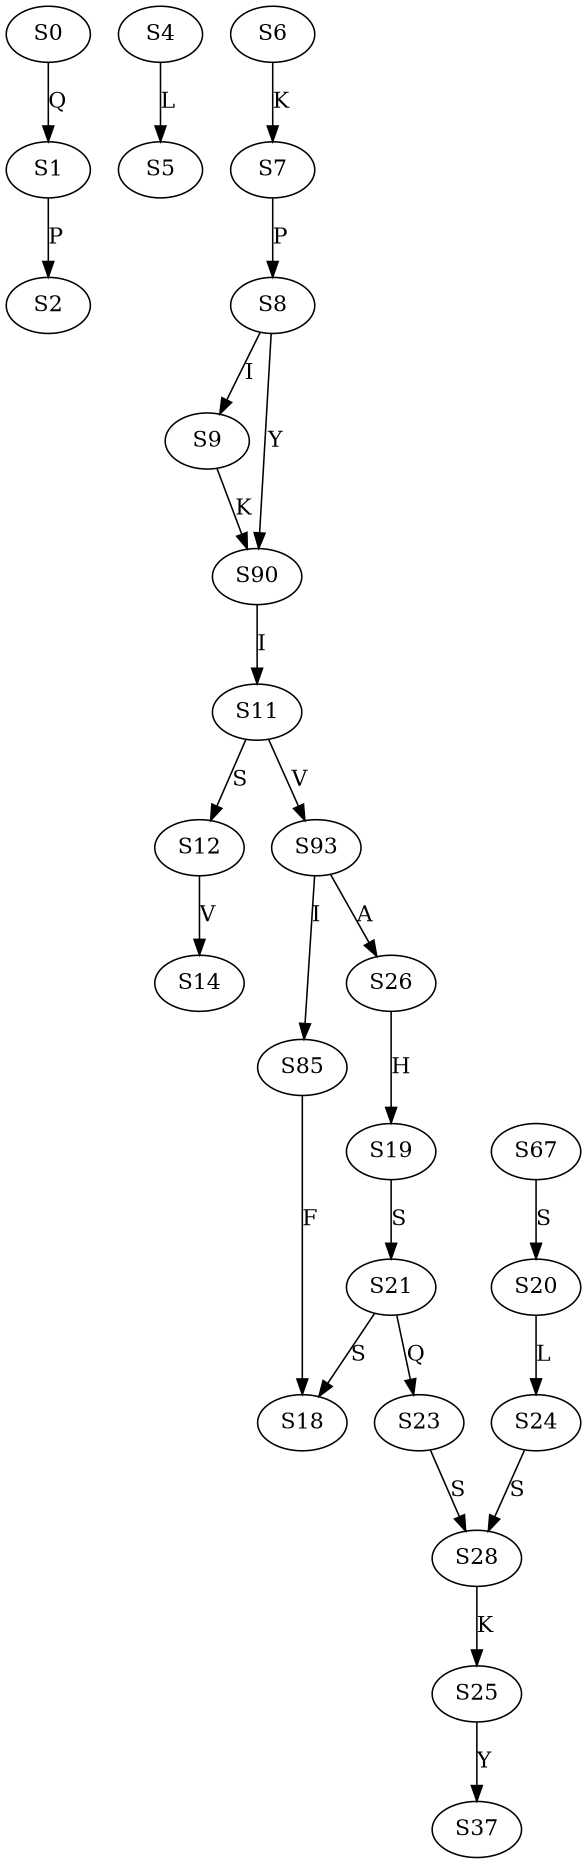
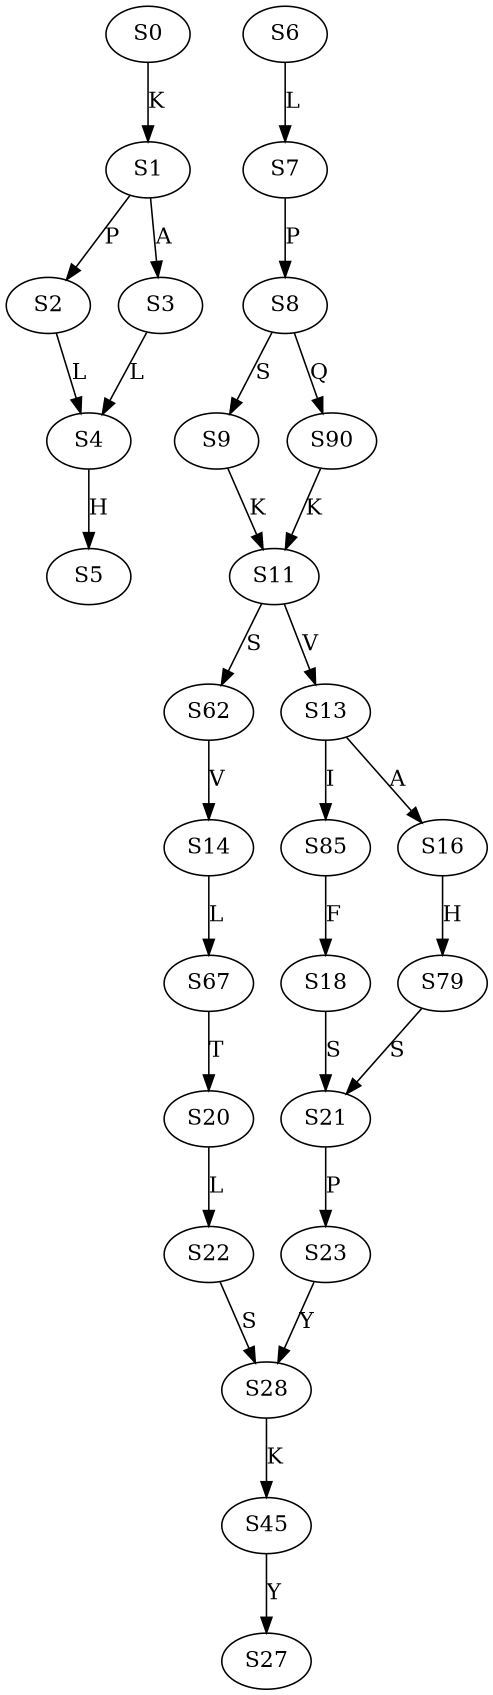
  strict digraph {
    S0
    S1
    S2
+   S3
    S4
    S5
    S6
    S7
    S8
    S9
    n11 [label=S90]
    S11
-   S12
-   S13 [label=S93]
+   S12 [label=S62]
+   S13
    S14
    n16 [label=S85]
-   S16 [label=S26]
+   S16
    n18 [label=S67]
    S18
-   S19
+   S19 [label=S79]
    S20
    S21
-   S22 [label=S24]
+   S22
    S23
    n25 [label=S28]
-   S25
-   S27 [label=S37]
-   S0 -> S1 [label=Q]
+   S25 [label=S45]
+   S27
+   S0 -> S1 [label=K]
    S1 -> S2 [label=P]
-   S4 -> S5 [label=L]
-   S6 -> S7 [label=K]
+   S1 -> S3 [label=A]
+   S2 -> S4 [label=L]
+   S3 -> S4 [label=L]
+   S4 -> S5 [label=H]
+   S6 -> S7 [label=L]
    S7 -> S8 [label=P]
-   S8 -> S9 [label=I]
-   S8 -> n11 [label=Y]
-   S9 -> n11 [label=K]
-   n11 -> S11 [label=I]
+   S8 -> S9 [label=S]
+   S8 -> n11 [label=Q]
+   S9 -> S11 [label=K]
+   n11 -> S11 [label=K]
    S11 -> S12 [label=S]
    S11 -> S13 [label=V]
    S12 -> S14 [label=V]
    S13 -> n16 [label=I]
    S13 -> S16 [label=A]
+   S14 -> n18 [label=L]
    n16 -> S18 [label=F]
    S16 -> S19 [label=H]
-   n18 -> S20 [label=S]
-   S21 -> S18 [label=S]
+   n18 -> S20 [label=T]
+   S18 -> S21 [label=S]
    S19 -> S21 [label=S]
    S20 -> S22 [label=L]
-   S21 -> S23 [label=Q]
+   S21 -> S23 [label=P]
    S22 -> n25 [label=S]
-   S23 -> n25 [label=S]
+   S23 -> n25 [label=Y]
    n25 -> S25 [label=K]
    S25 -> S27 [label=Y]
  }
